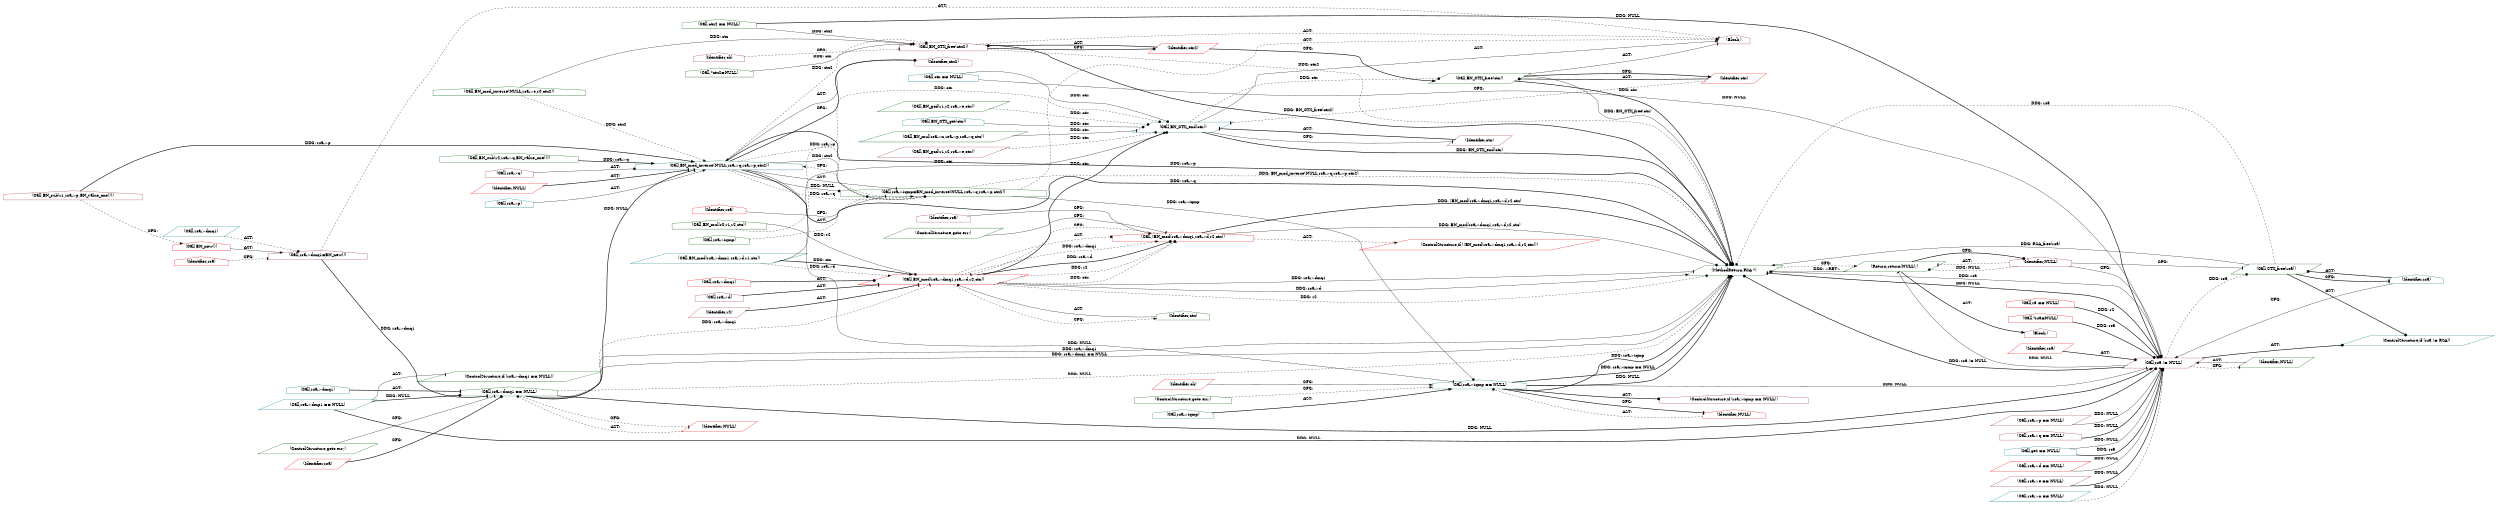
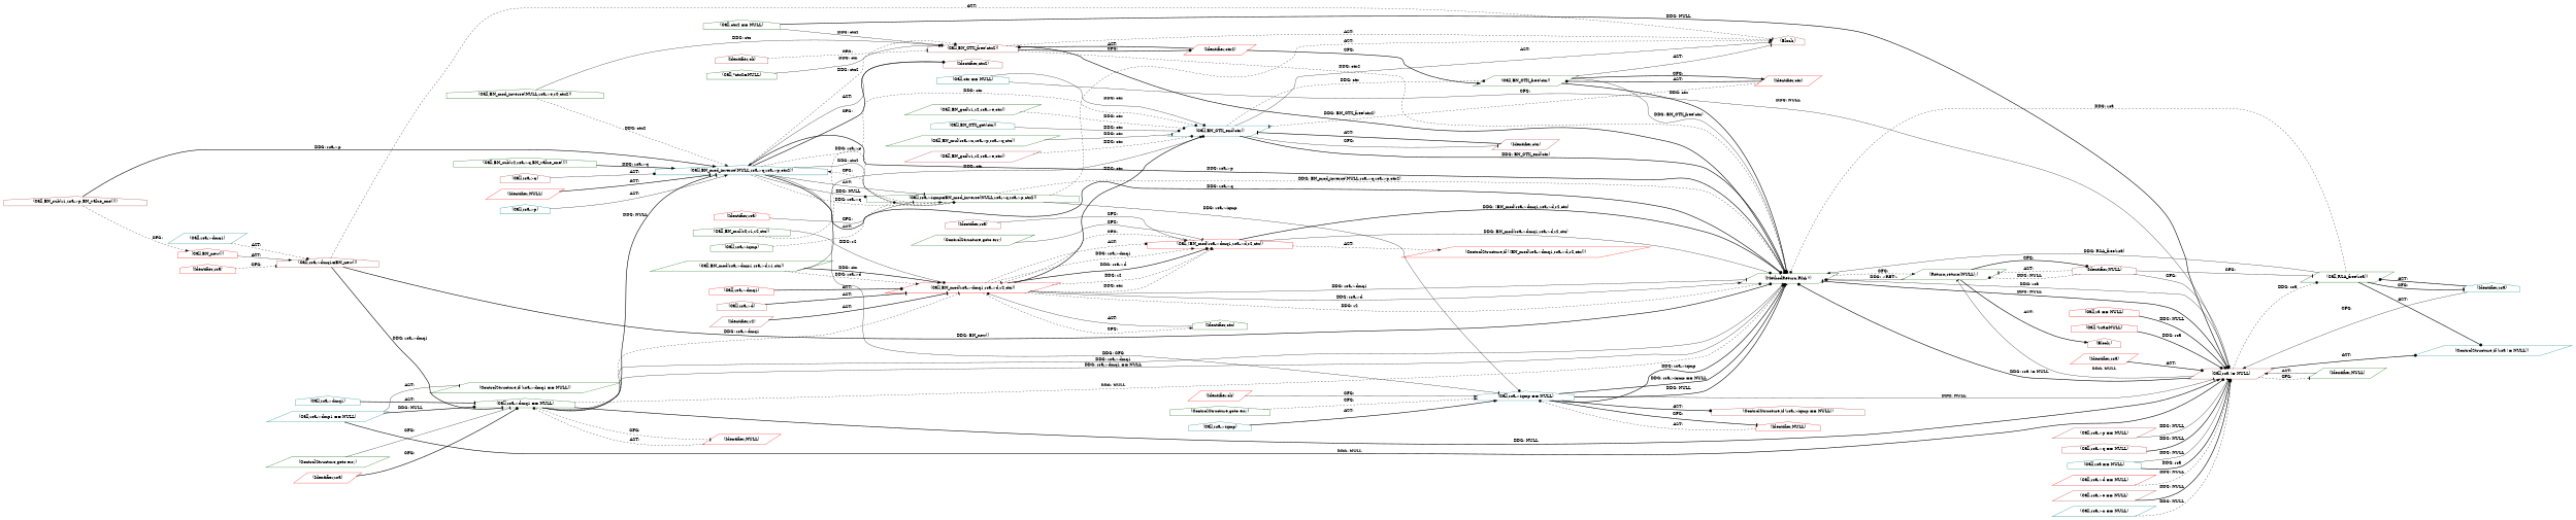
  digraph {
    rankdir=LR
    node [color=darkgreen shape=house]
    edge [arrowhead=dot style=bold]
    n1 [color=brown label="(Call,rsa->dmq1=BN_new())"]
    n2 [label="(Call,rsa->dmq1 == NULL)"]
    n3 [color=brown label="(Block,)"]
    n4 [label="(MethodReturn,RSA *)" shape=parallelogram]
    n5 [color=red label="(Call,BN_mod(rsa->dmq1,rsa->d,r2,ctx))" shape=parallelogram]
    n6 [color=teal label="(Call,BN_mod_inverse(NULL,rsa->q,rsa->p,ctx2))"]
    n7 [color=brown label="(Call,rsa != NULL)" shape=parallelogram]
    n8 [color=red label="(Identifier,NULL)" shape=parallelogram]
    n9 [label="(Return,return(NULL);)" shape=parallelogram]
    n10 [color=red label="(Call,BN_new())"]
    n11 [color=red label="(Call,!BN_mod(rsa->dmq1,rsa->d,r2,ctx))"]
    n12 [color=teal label="(Call,BN_CTX_end(ctx))" shape=parallelogram]
    n13 [label="(Identifier,ctx)"]
    n14 [label="(Call,rsa->iqmp=BN_mod_inverse(NULL,rsa->q,rsa->p,ctx2))"]
    n15 [color=teal label="(Call,rsa->iqmp == NULL)"]
    n16 [color=brown label="(Call,BN_CTX_free(ctx2))"]
    n17 [color=brown label="(Identifier,ctx2)"]
-   n18 [label="(Call,CTX_free(rsa))" shape=parallelogram]
+   n18 [label="(Call,RSA_free(rsa))" shape=parallelogram]
    n19 [label="(Identifier,NULL)" shape=parallelogram]
-   n20 [color=teal label="(ControlStructure,if (rsa != RSA))" shape=parallelogram]
+   n20 [color=teal label="(ControlStructure,if (rsa != NULL))" shape=parallelogram]
    n21 [label="(ControlStructure,if (rsa->dmq1 == NULL))" shape=parallelogram]
    n22 [color=red label="(ControlStructure,if (!BN_mod(rsa->dmq1,rsa->d,r2,ctx)))" shape=parallelogram]
    n23 [label="(Call,BN_CTX_free(ctx))" shape=parallelogram]
    n24 [color=brown label="(Identifier,ctx)" shape=parallelogram]
    n25 [color=red label="(Identifier,ctx)" shape=parallelogram]
    n26 [color=brown label="(ControlStructure,if (rsa->iqmp == NULL))"]
    n27 [color=red label="(Identifier,NULL)"]
    n28 [color=red label="(Identifier,ctx2)" shape=parallelogram]
    n29 [color=teal label="(Identifier,rsa)"]
    n30 [color=brown label="(Identifier,NULL)"]
    n31 [color=brown label="(Block,)"]
    n32 [label="(Call,BN_gcd(r1,r2,rsa->e,ctx))" shape=parallelogram]
    n33 [color=teal label="(Call,BN_CTX_get(ctx))"]
    n34 [label="(ControlStructure,goto err;)" shape=parallelogram]
    n35 [color=teal label="(Call,rsa->dmp1 == NULL)" shape=parallelogram]
    n36 [color=red label="(Identifier,rsa)" shape=parallelogram]
    n37 [color=brown label="(Identifier,ok)"]
    n38 [color=brown label="(Call,rsa->p == NULL)" shape=parallelogram]
    n39 [label="(Call,BN_mul(rsa->n,rsa->p,rsa->q,ctx))" shape=parallelogram]
    n40 [color=brown label="(Call,rsa->q == NULL)"]
    n41 [label="(Call,*ctx2=NULL)"]
    n42 [color=red label="(Identifier,rsa)"]
    n43 [color=teal label="(Call,ctx == NULL)"]
    n44 [color=teal label="(Call,rsa->dmq1)" shape=parallelogram]
-   n45 [color=teal label="(Call,get == NULL)"]
+   n45 [color=teal label="(Call,rsa == NULL)"]
    n46 [color=red label="(Identifier,ok)" shape=parallelogram]
    n47 [color=red label="(Identifier,rsa)"]
    n48 [color=red label="(Call,rsa->dmq1)"]
    n49 [color=red label="(Call,rsa->d == NULL)" shape=parallelogram]
    n50 [color=brown label="(Identifier,rsa)"]
    n51 [color=brown label="(Call,BN_gcd(r1,r2,rsa->e,ctx))" shape=parallelogram]
    n52 [label="(Call,BN_sub(r2,rsa->q,BN_value_one()))"]
    n53 [color=brown label="(Call,rsa->q)"]
    n54 [label="(ControlStructure,goto err;)" shape=parallelogram]
    n55 [label="(Call,BN_mod_inverse(NULL,rsa->e,r0,ctx2))"]
    n56 [label="(Call,ctx2 == NULL)"]
    n57 [color=teal label="(Call,rsa->dmq1)"]
    n58 [color=brown label="(Call,rsa->e == NULL)" shape=parallelogram]
    n59 [color=brown label="(Call,rsa->d)"]
    n60 [color=brown label="(Identifier,r2)" shape=parallelogram]
    n61 [label="(Call,BN_mul(r0,r1,r2,ctx))"]
    n62 [color=teal label="(Call,rsa->n == NULL)" shape=parallelogram]
    n63 [color=red label="(Call,r3 == NULL)"]
    n64 [color=red label="(Identifier,NULL)" shape=parallelogram]
    n65 [color=teal label="(Call,rsa->p)"]
    n66 [color=brown label="(Call,BN_sub(r1,rsa->p,BN_value_one()))"]
    n67 [label="(ControlStructure,goto err;)"]
    n68 [color=red label="(Call,*rsa=NULL)"]
-   n69 [color=teal label="(Call,BN_mod(rsa->dmp1,rsa->d,r1,ctx))" shape=parallelogram]
+   n69 [label="(Call,BN_mod(rsa->dmp1,rsa->d,r1,ctx))" shape=parallelogram]
    n70 [color=red label="(Identifier,rsa)" shape=parallelogram]
    n71 [color=teal label="(Call,rsa->iqmp)"]
    n72 [label="(Call,rsa->iqmp)"]
    n1 -> n2 [arrowhead=tee label="DDG: rsa->dmq1"]
    n1 -> n3 [arrowhead=tee label="AST: " style=dashed]
+   n1 -> n4 [label="DDG: BN_new()"]
    n2 -> n4 [arrowhead=tee label="DDG: rsa->dmq1" style=solid]
    n2 -> n4 [arrowhead=normal label="DDG: rsa->dmq1 == NULL" style=solid]
    n2 -> n4 [arrowhead=normal label="DDG: NULL" style=dashed]
    n2 -> n5 [arrowhead=tee label="DDG: rsa->dmq1" style=dashed]
    n2 -> n6 [arrowhead=tee label="DDG: NULL"]
    n2 -> n7 [arrowhead=normal label="DDG: NULL"]
    n2 -> n8 [arrowhead=tee label="CFG: " style=dashed]
    n4 -> n9 [arrowhead=normal label="CFG: " style=dashed]
    n5 -> n4 [arrowhead=tee label="DDG: rsa->dmq1" style=solid]
    n5 -> n4 [arrowhead=normal label="DDG: rsa->d" style=solid]
    n5 -> n4 [label="DDG: r2" style=dashed]
    n5 -> n11 [label="AST: " style=dashed]
    n5 -> n11 [arrowhead=normal label="DDG: rsa->dmq1" style=dashed]
    n5 -> n11 [label="DDG: rsa->d"]
    n5 -> n11 [label="DDG: r2" style=dashed]
    n5 -> n11 [arrowhead=tee label="DDG: ctx" style=dashed]
    n5 -> n12 [arrowhead=normal label="DDG: ctx"]
    n5 -> n13 [arrowhead=normal label="CFG: " style=dashed]
    n6 -> n4 [label="DDG: rsa->q"]
    n6 -> n4 [label="DDG: rsa->p"]
    n6 -> n14 [arrowhead=tee label="AST: " style=solid]
    n6 -> n14 [label="DDG: NULL" style=solid]
    n6 -> n14 [arrowhead=normal label="DDG: rsa->q" style=dashed]
    n6 -> n14 [arrowhead=normal label="DDG: rsa->p" style=dashed]
    n6 -> n14 [arrowhead=tee label="DDG: ctx2" style=solid]
-   n6 -> n15 [arrowhead=tee label="DDG: NULL" style=solid]
+   n6 -> n15 [arrowhead=tee label="DDG: CFG" style=solid]
    n6 -> n16 [label="DDG: ctx2" style=dashed]
    n6 -> n17 [label="CFG: "]
    n7 -> n4 [label="DDG: rsa != NULL"]
    n7 -> n4 [arrowhead=normal label="DDG: rsa" style=solid]
    n7 -> n4 [arrowhead=tee label="DDG: NULL"]
    n7 -> n9 [arrowhead=tee label="DDG: NULL" style=solid]
    n7 -> n18 [label="DDG: rsa" style=dashed]
    n7 -> n19 [arrowhead=tee label="CFG: " style=dashed]
    n7 -> n20 [label="AST: "]
    n8 -> n2 [label="AST: " style=dashed]
    n9 -> n4 [label="DDG: <RET>" style=solid]
    n9 -> n30 [label="CFG: "]
    n9 -> n31 [arrowhead=normal label="AST: "]
    n10 -> n1 [arrowhead=normal label="AST: " style=solid]
    n11 -> n4 [arrowhead=tee label="DDG: !BN_mod(rsa->dmq1,rsa->d,r2,ctx)"]
    n11 -> n4 [label="DDG: BN_mod(rsa->dmq1,rsa->d,r2,ctx)" style=solid]
    n11 -> n5 [arrowhead=tee label="CFG: " style=dashed]
    n11 -> n22 [arrowhead=normal label="AST: " style=dashed]
    n12 -> n3 [arrowhead=normal label="AST: " style=solid]
    n12 -> n4 [arrowhead=normal label="DDG: BN_CTX_end(ctx)"]
    n12 -> n23 [label="DDG: ctx" style=dashed]
    n12 -> n24 [arrowhead=tee label="CFG: " style=solid]
    n13 -> n5 [label="AST: " style=solid]
    n14 -> n3 [arrowhead=tee label="AST: " style=dashed]
    n14 -> n4 [arrowhead=tee label="DDG: BN_mod_inverse(NULL,rsa->q,rsa->p,ctx2)" style=dashed]
    n14 -> n6 [arrowhead=normal label="CFG: " style=dashed]
    n14 -> n15 [label="DDG: rsa->iqmp" style=solid]
    n15 -> n4 [arrowhead=tee label="DDG: NULL"]
    n15 -> n4 [label="DDG: rsa->iqmp"]
    n15 -> n4 [arrowhead=normal label="DDG: rsa->iqmp == NULL"]
    n15 -> n7 [arrowhead=tee label="DDG: NULL" style=solid]
    n15 -> n26 [label="AST: "]
    n15 -> n27 [arrowhead=tee label="CFG: "]
    n16 -> n3 [label="AST: " style=dashed]
    n16 -> n4 [arrowhead=normal label="DDG: ctx2" style=dashed]
    n16 -> n4 [label="DDG: BN_CTX_free(ctx2)"]
    n16 -> n28 [label="CFG: "]
    n17 -> n6 [arrowhead=normal label="AST: " style=solid]
    n18 -> n4 [arrowhead=normal label="DDG: RSA_free(rsa)" style=solid]
    n18 -> n4 [label="DDG: rsa" style=dashed]
    n18 -> n20 [label="AST: "]
    n18 -> n29 [arrowhead=tee label="CFG: "]
    n19 -> n7 [arrowhead=normal label="AST: " style=solid]
    n23 -> n3 [arrowhead=tee label="AST: " style=solid]
    n23 -> n4 [label="DDG: BN_CTX_free(ctx)" style=solid]
    n23 -> n4 [label="DDG: ctx"]
    n23 -> n25 [arrowhead=normal label="CFG: "]
    n24 -> n12 [arrowhead=tee label="AST: "]
    n25 -> n12 [arrowhead=tee label="CFG: " style=dashed]
    n25 -> n23 [label="AST: "]
    n27 -> n15 [label="AST: " style=dashed]
    n28 -> n16 [label="AST: "]
    n28 -> n23 [arrowhead=normal label="CFG: "]
    n29 -> n7 [arrowhead=normal label="CFG: " style=solid]
    n29 -> n18 [label="AST: "]
    n30 -> n7 [arrowhead=normal label="CFG: " style=solid]
    n30 -> n9 [arrowhead=tee label="AST: " style=dashed]
    n30 -> n9 [label="DDG: NULL" style=dashed]
    n30 -> n18 [arrowhead=tee label="CFG: " style=solid]
    n32 -> n12 [label="DDG: ctx" style=dashed]
    n33 -> n12 [label="DDG: ctx" style=solid]
    n34 -> n2 [arrowhead=tee label="CFG: " style=solid]
    n35 -> n2 [label="DDG: NULL"]
    n35 -> n7 [label="DDG: NULL"]
    n35 -> n21 [arrowhead=tee label="AST: " style=solid]
    n36 -> n2 [label="CFG: "]
    n37 -> n16 [arrowhead=tee label="CFG: " style=dashed]
    n38 -> n7 [arrowhead=tee label="DDG: NULL" style=solid]
    n39 -> n12 [arrowhead=tee label="DDG: ctx" style=solid]
    n40 -> n7 [arrowhead=tee label="DDG: NULL"]
    n41 -> n16 [label="DDG: ctx" style=solid]
    n42 -> n1 [arrowhead=tee label="CFG: " style=dashed]
    n43 -> n7 [arrowhead=normal label="DDG: NULL" style=solid]
    n43 -> n12 [label="DDG: ctx" style=solid]
    n44 -> n1 [label="AST: " style=dashed]
    n45 -> n7 [arrowhead=normal label="DDG: rsa"]
    n45 -> n7 [arrowhead=tee label="DDG: NULL" style=solid]
    n46 -> n15 [arrowhead=normal label="CFG: " style=solid]
    n47 -> n14 [arrowhead=tee label="CFG: " style=solid]
    n48 -> n5 [label="AST: "]
-   n49 -> n7 [label="DDG: NULL" style=solid]
+   n49 -> n7 [label="DDG: NULL" style=dashed]
    n50 -> n11 [arrowhead=normal label="CFG: " style=solid]
    n51 -> n12 [label="DDG: ctx" style=dashed]
    n52 -> n6 [arrowhead=normal label="DDG: rsa->q"]
    n53 -> n6 [label="AST: " style=solid]
    n54 -> n11 [arrowhead=tee label="CFG: " style=solid]
    n55 -> n6 [arrowhead=normal label="DDG: ctx2" style=dashed]
    n55 -> n16 [arrowhead=tee label="DDG: ctx" style=solid]
    n56 -> n7 [label="DDG: NULL"]
    n56 -> n16 [arrowhead=normal label="DDG: ctx2" style=solid]
    n57 -> n2 [arrowhead=tee label="AST: "]
    n58 -> n7 [label="DDG: NULL"]
    n59 -> n5 [arrowhead=tee label="AST: "]
    n60 -> n5 [arrowhead=tee label="AST: "]
    n61 -> n5 [label="DDG: r2" style=solid]
    n61 -> n12 [label="DDG: ctx" style=dashed]
    n62 -> n7 [arrowhead=normal label="DDG: NULL" style=dashed]
-   n63 -> n7 [label="DDG: r2"]
+   n63 -> n7 [label="DDG: NULL"]
    n64 -> n6 [arrowhead=tee label="AST: "]
    n65 -> n6 [arrowhead=normal label="AST: " style=solid]
    n66 -> n6 [arrowhead=normal label="DDG: rsa->p"]
    n66 -> n10 [arrowhead=normal label="CFG: " style=dashed]
    n67 -> n15 [arrowhead=normal label="CFG: " style=dashed]
    n68 -> n7 [label="DDG: rsa"]
    n69 -> n5 [arrowhead=normal label="DDG: rsa->d" style=dashed]
    n69 -> n5 [arrowhead=normal label="DDG: ctx"]
    n69 -> n12 [label="DDG: ctx" style=solid]
    n70 -> n7 [label="AST: "]
    n71 -> n15 [arrowhead=normal label="AST: "]
    n72 -> n14 [label="AST: " style=dashed]
  }
